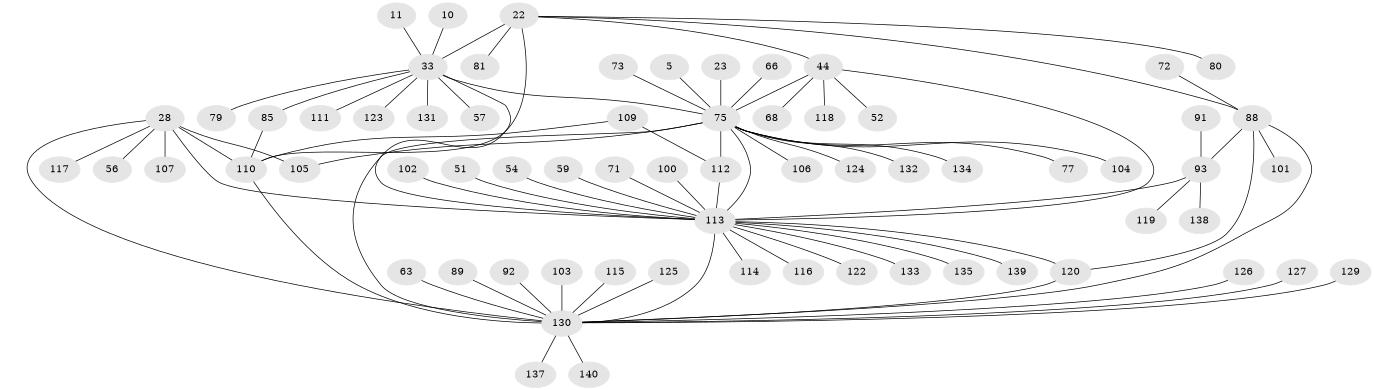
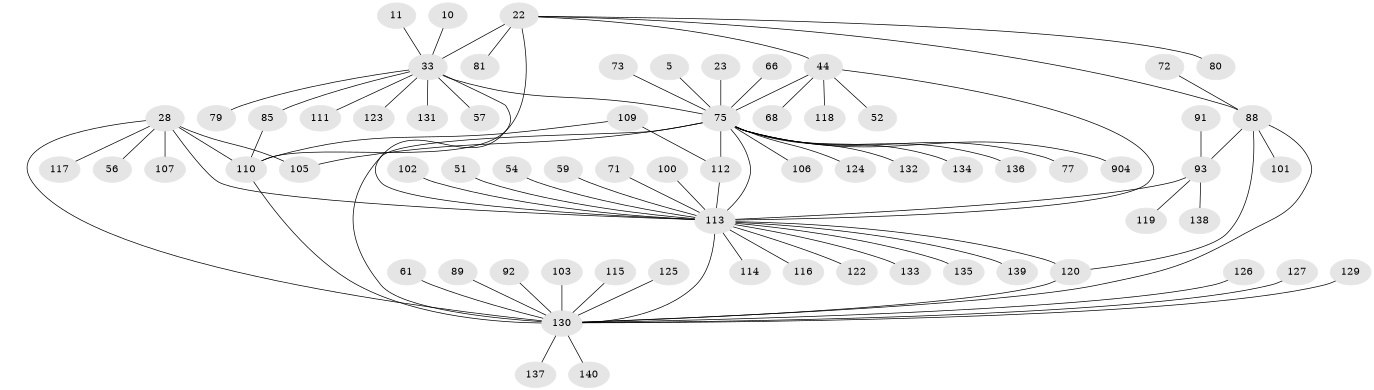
  graph {
    node [color=gray90 style=filled]
    75 [super="+4+1"]
    105 [super="+47+70+76"]
    113 [super="+97+95+82+87+83+86+58"]
    130 [super="+45+128+38"]
    77
-   104
+   104 [label=904]
    106
    112 [super="+26+21"]
    124
    132 [super="+65+84"]
    134
+   136
    5
    33 [super="+9"]
    57
    79
    85
    111
    123
    131
    10
    11
    n23 [label=23]
    22
    44 [super="+31"]
    80 [super="+30"]
    81
    88 [super="+17"]
    110 [super="+25"]
    52
    68
    118 [super="+99"]
    93 [super="+48"]
    101
    120 [super="+37"]
    28
    56
    107 [super="+96"]
    117
    114
    116
    122
    133
    135
    139
    137
    140
    51
    54
    59
-   61 [label=63]
+   61
    66
    71
    72
    73 [super="+40"]
    119 [super="+90"]
    138
    89
    91
    92
    100
    102
    103
    109 [super="+108"]
    115
    125 [super="+74"]
    126
    127 [super="+69"]
    129
    75 -- 105
    75 -- 113
    75 -- 130 [weight=5]
    75 -- 77
    75 -- 104
    75 -- 106
    75 -- 112 [weight=4]
    75 -- 124
    75 -- 132
    75 -- 134
+   75 -- 136
    113 -- 130
    113 -- 120
    113 -- 114
    113 -- 116
    113 -- 122
    113 -- 133
    113 -- 135
    113 -- 139
    130 -- 137
    130 -- 140
    112 -- 113
    5 -- 75
    33 -- 75 [weight=2]
    33 -- 113
    33 -- 57
    33 -- 79
    33 -- 85
    33 -- 111
    33 -- 123
    33 -- 131
    85 -- 110
    10 -- 33
    11 -- 33
    n23 -- 75
    22 -- 33
    22 -- 44
    22 -- 80
    22 -- 81
    22 -- 88
    22 -- 110 [weight=2]
    44 -- 75 [weight=2]
    44 -- 113
    44 -- 52
    44 -- 68
    44 -- 118
    88 -- 130
    88 -- 93 [weight=2]
    88 -- 101
    88 -- 120
    110 -- 130
    93 -- 113
    93 -- 119
    93 -- 138
    120 -- 130 [weight=3]
    28 -- 105
    28 -- 113 [weight=3]
    28 -- 130
    28 -- 110
    28 -- 56
    28 -- 107
    28 -- 117
    51 -- 113
    54 -- 113
    59 -- 113
    61 -- 130
    66 -- 75
    71 -- 113
    72 -- 88
    73 -- 75
    89 -- 130
    91 -- 93
    92 -- 130
    100 -- 113
    102 -- 113
    103 -- 130
    109 -- 112
    109 -- 110
    115 -- 130
    125 -- 130
    126 -- 130
    127 -- 130
    129 -- 130
  }
